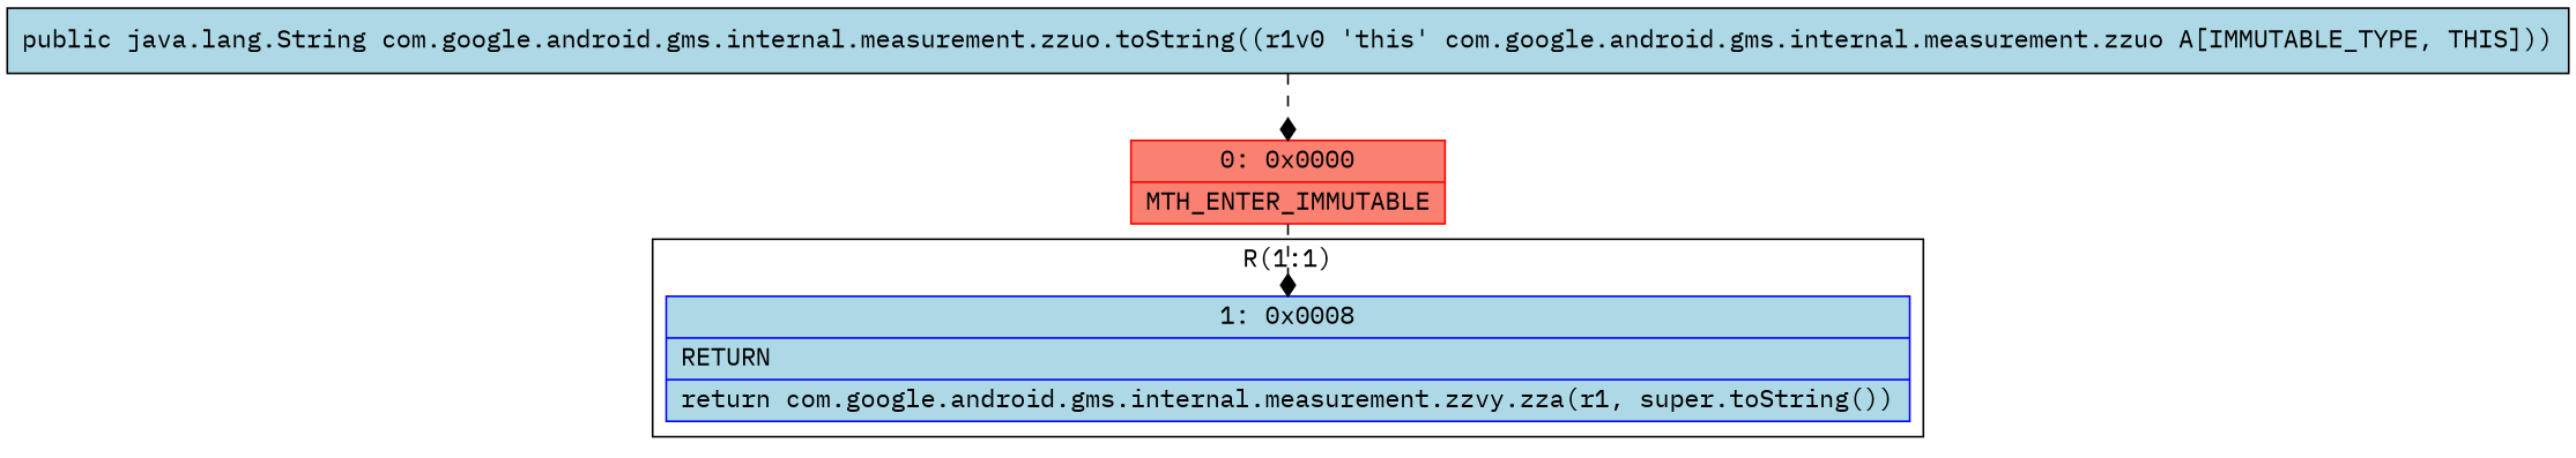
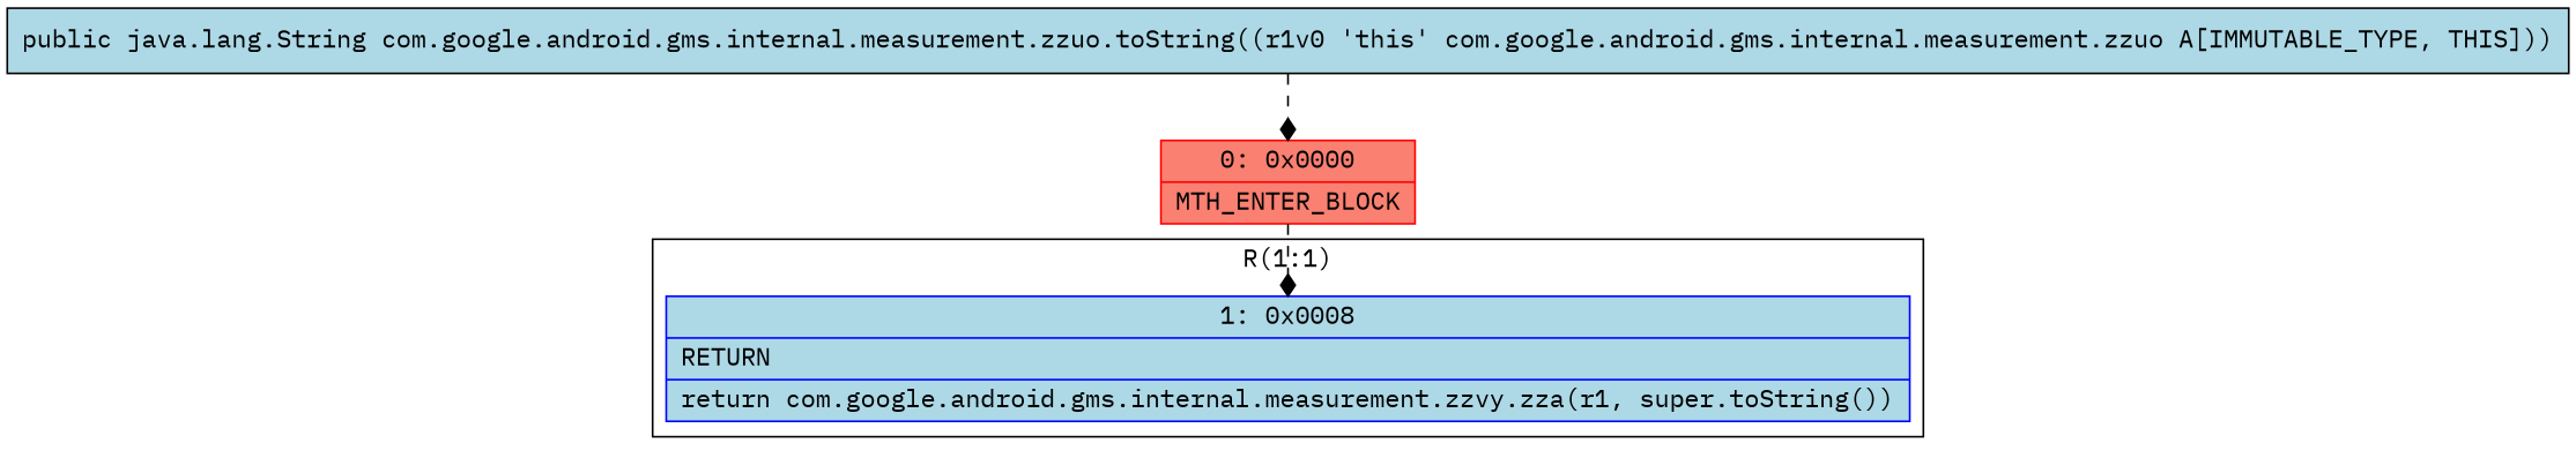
  digraph {
    fontname="IBM Plex Mono"
    node [shape=record style=filled fillcolor=lightblue fontname="IBM Plex Mono"]
    edge [style=dashed arrowhead=diamond fontname="IBM Plex Mono"]
    n1 [color=blue label="{1\:\ 0x0008|RETURN\l|return com.google.android.gms.internal.measurement.zzvy.zza(r1, super.toString())\l}"]
-   n2 [color=red label="{0\:\ 0x0000|MTH_ENTER_IMMUTABLE\l}" fillcolor=salmon]
+   n2 [color=red label="{0\:\ 0x0000|MTH_ENTER_BLOCK\l}" fillcolor=salmon]
    n3 [label="{public java.lang.String com.google.android.gms.internal.measurement.zzuo.toString((r1v0 'this' com.google.android.gms.internal.measurement.zzuo A[IMMUTABLE_TYPE, THIS])) }"]
    subgraph cluster_1 {
      label="R(1:1)"
      n1
    }
    n2 -> n1
    n3 -> n2
  }
